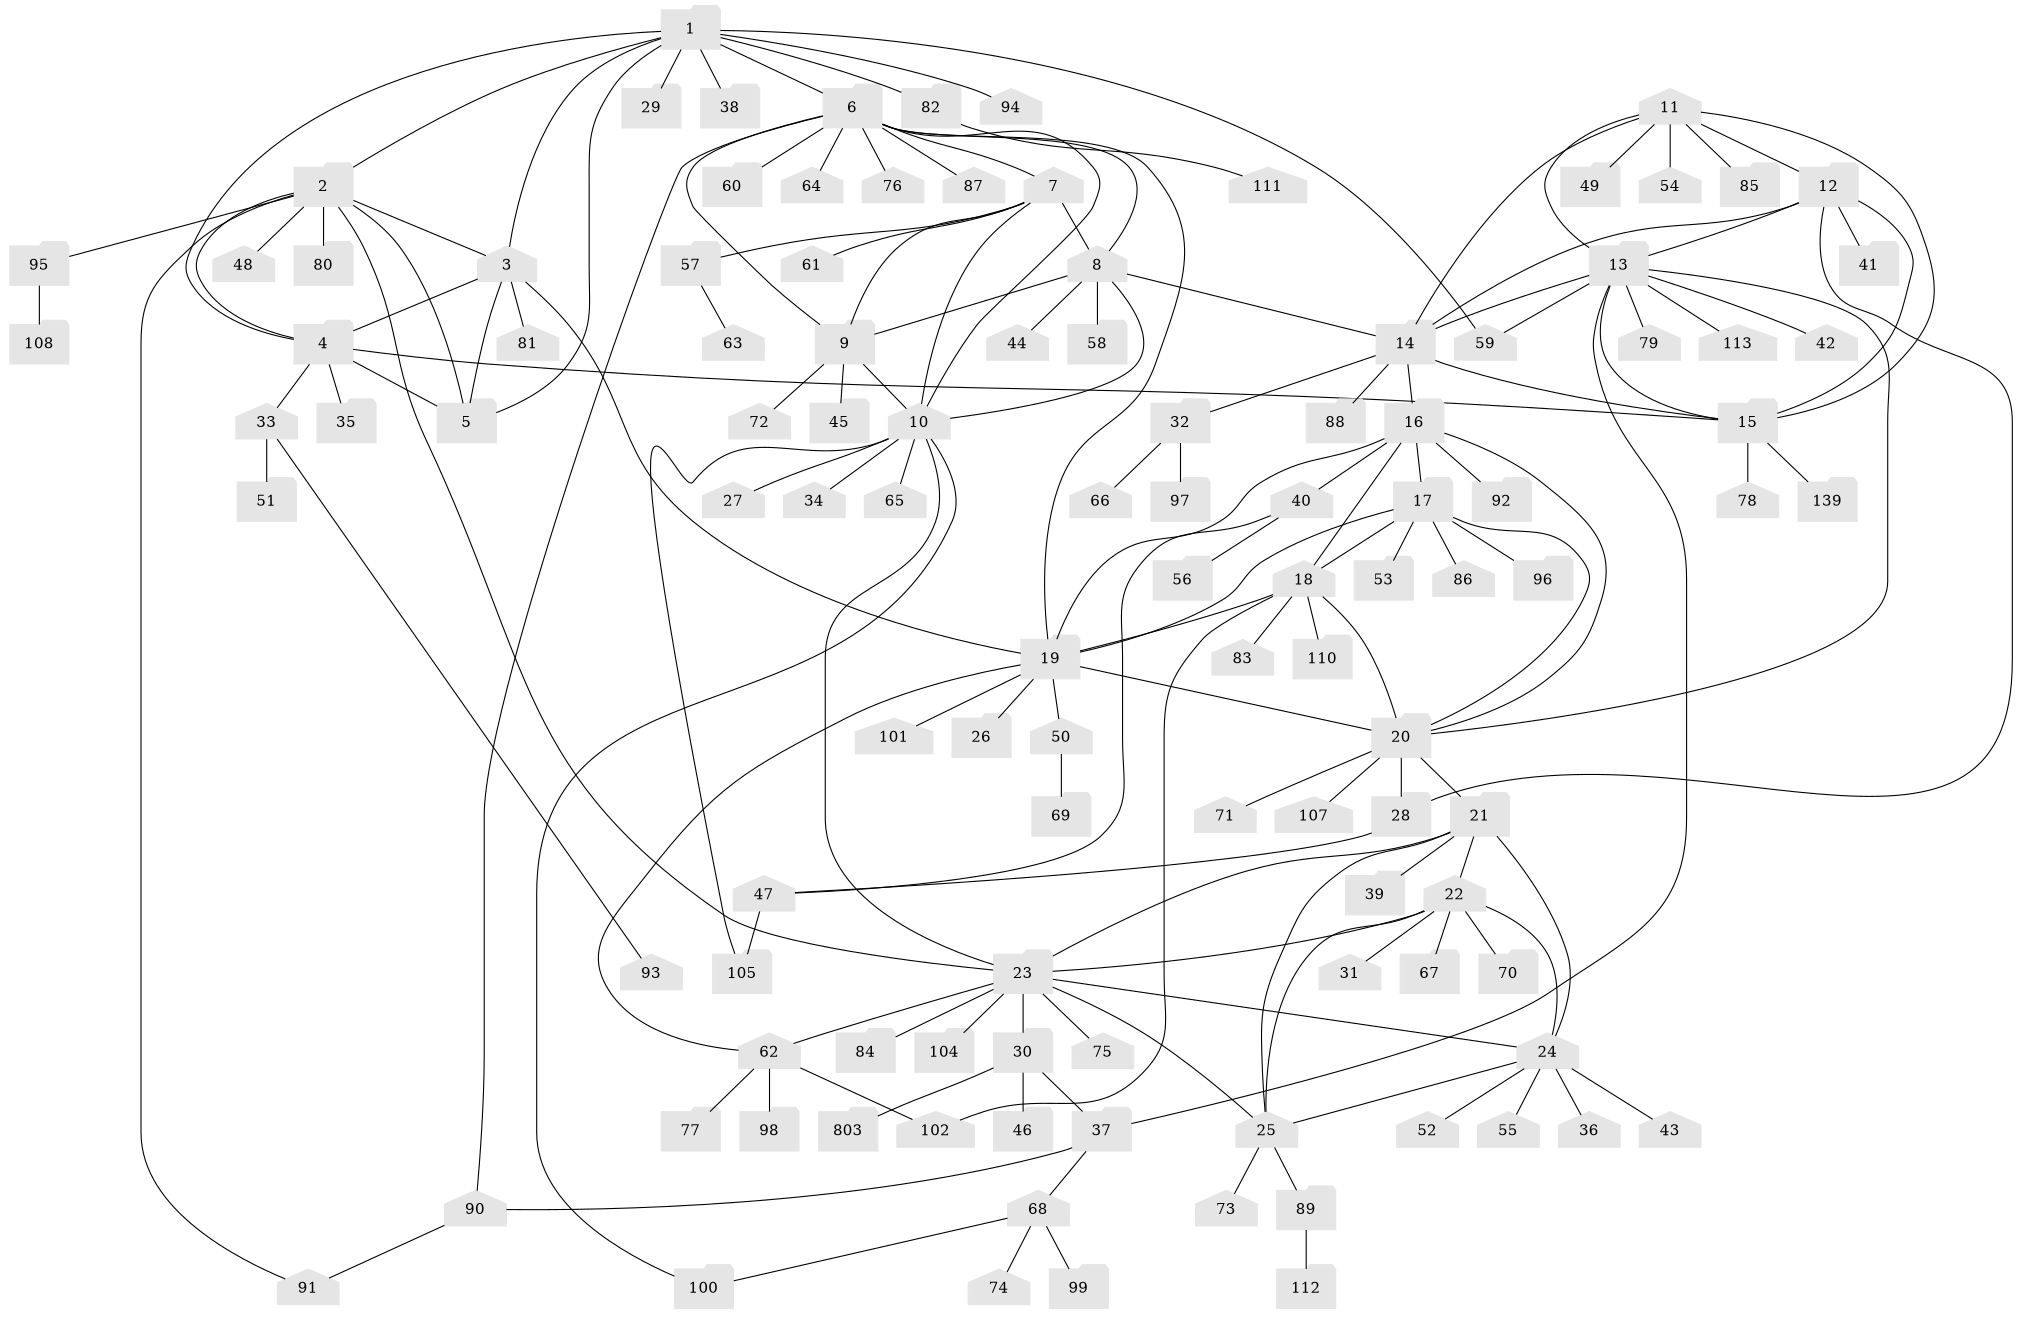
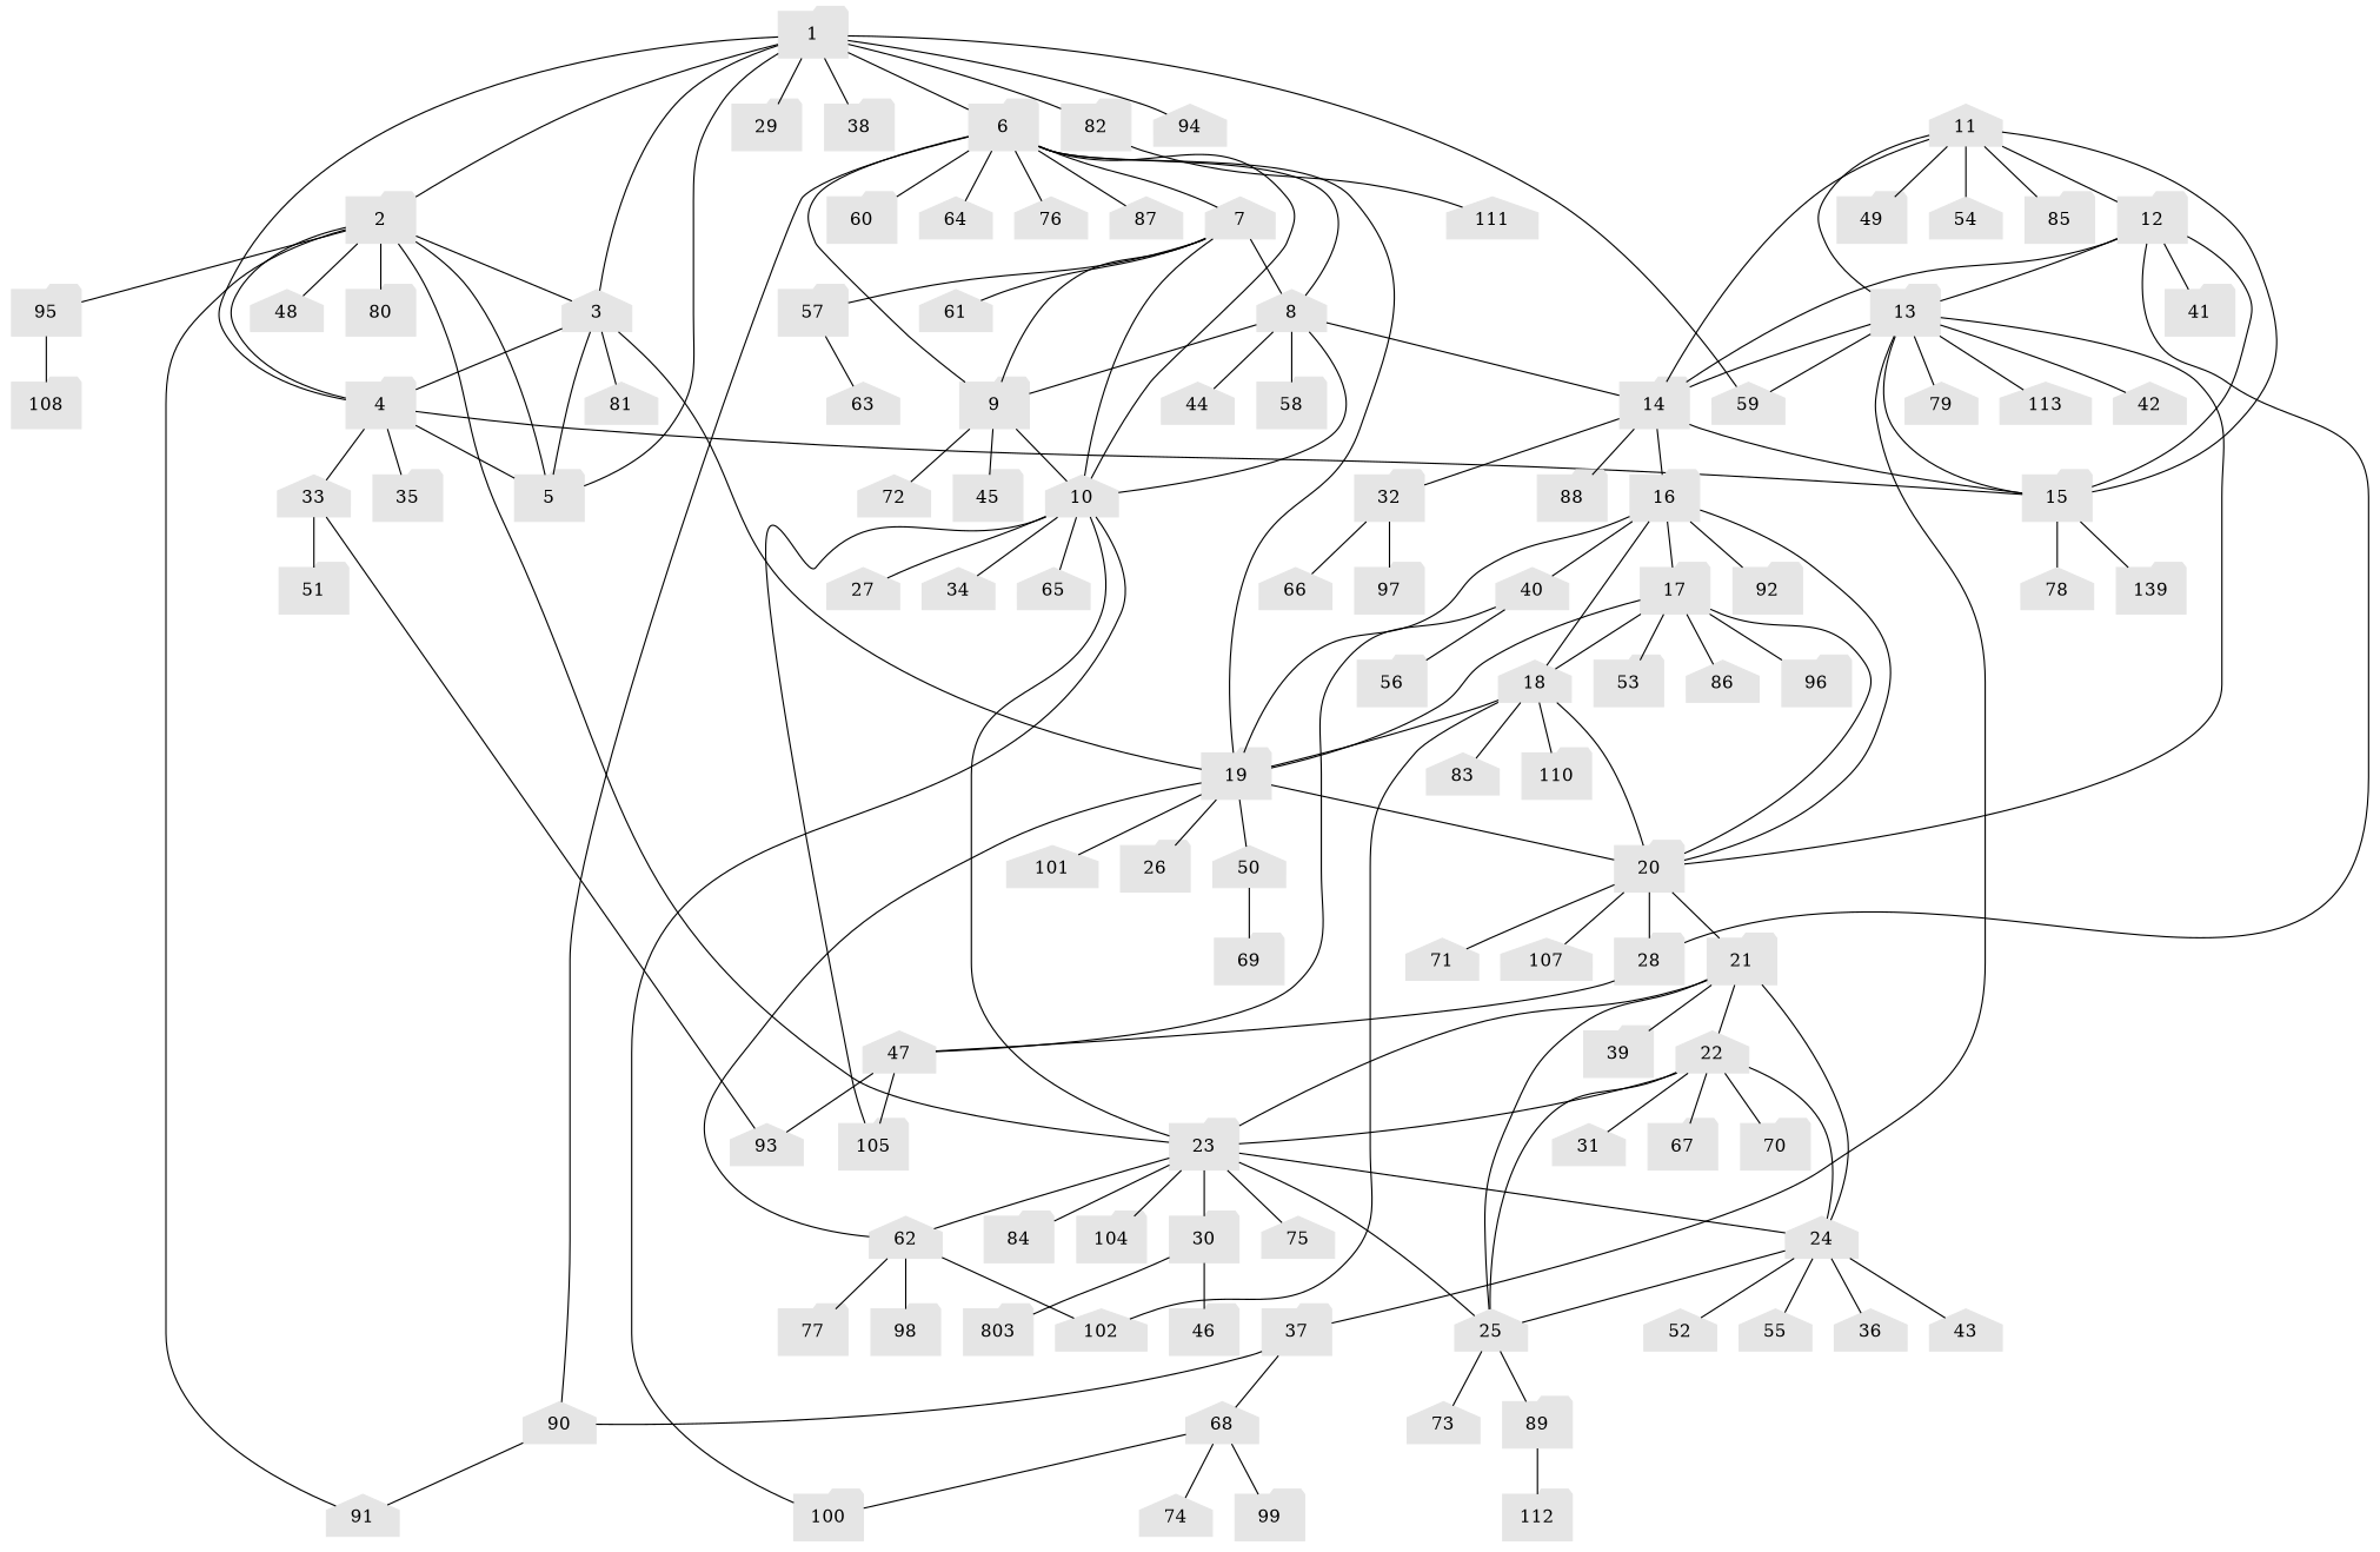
  graph {
    node [color=gray90 shape=folder style=filled]
    1
    2
    3 [shape=house]
    4
    5
    6
    29
    38
    59 [shape=house]
    82
    94 [shape=house]
    23
    48 [shape=house]
    80
    91 [shape=house]
    95
    19
    81 [shape=house]
    15
    33 [shape=house]
    35
    7 [shape=house]
    8 [shape=house]
    9
    10 [shape=house]
    60
    64 [shape=house]
    76 [shape=house]
    87 [shape=house]
    90 [shape=house]
    111 [shape=house]
    62 [shape=house]
    24 [shape=house]
    25 [shape=house]
    30
    75 [shape=house]
    84
    104
    108
    20
    26
    50 [shape=house]
    101 [shape=house]
    78 [shape=house]
    n45 [label=139]
    51
    93 [shape=house]
    57
    61 [shape=house]
    14
    44 [shape=house]
    58
    45
    72 [shape=house]
    27 [shape=house]
    34 [shape=house]
    65 [shape=house]
    100
    105
    63 [shape=house]
    16
    32
    88
    11 [shape=house]
    12
    13
    49
    54 [shape=house]
    85
    28
    41
    37
    42 [shape=house]
    79 [shape=house]
    113 [shape=house]
    47 [shape=house]
    21
    22 [shape=house]
    39
    68 [shape=house]
    17
    18 [shape=house]
    40 [shape=house]
    92
    66 [shape=house]
    97
    53
    86 [shape=house]
    96
    83 [shape=house]
    102 [shape=house]
    110
    71 [shape=house]
    107 [shape=house]
    56
    69
    77
    98
    31 [shape=house]
    67
    70
    36 [shape=house]
    43 [shape=house]
    52 [shape=house]
    55 [shape=house]
    73 [shape=house]
    89
    46
    n109 [label=803]
    112
    74 [shape=house]
    99
    1 -- 2
    1 -- 3
    1 -- 4
    1 -- 5
    1 -- 6
    1 -- 29
    1 -- 38
    1 -- 59
    1 -- 82
    1 -- 94
    2 -- 3
    2 -- 4
    2 -- 5
    2 -- 23
    2 -- 48
    2 -- 80
    2 -- 91
    2 -- 95
    3 -- 4
    3 -- 5
    3 -- 19
    3 -- 81
    4 -- 5
    4 -- 15
    4 -- 33
    4 -- 35
    6 -- 19
    6 -- 7
    6 -- 8
    6 -- 9
    6 -- 10
    6 -- 60
    6 -- 64
    6 -- 76
    6 -- 87
    6 -- 90
    82 -- 111
    23 -- 62
    23 -- 24
    23 -- 25
    23 -- 30
    23 -- 75
    23 -- 84
    23 -- 104
    95 -- 108
    19 -- 62
    19 -- 20
    19 -- 26
    19 -- 50
    19 -- 101
    15 -- 78
    15 -- n45
    33 -- 51
    33 -- 93
    7 -- 8
    7 -- 9
    7 -- 10
    7 -- 57
    7 -- 61
    8 -- 9
    8 -- 10
    8 -- 14
    8 -- 44
    8 -- 58
    9 -- 10
    9 -- 45
    9 -- 72
    10 -- 23
    10 -- 27
    10 -- 34
    10 -- 65
    10 -- 100
    10 -- 105
    90 -- 91
    62 -- 102
    62 -- 77
    62 -- 98
    24 -- 25
    24 -- 36
    24 -- 43
    24 -- 52
    24 -- 55
    25 -- 73
    25 -- 89
-   30 -- 37
    30 -- 46
    30 -- n109
    20 -- 28
    20 -- 21
    20 -- 71
    20 -- 107
    50 -- 69
    57 -- 63
    14 -- 15
    14 -- 16
    14 -- 32
    14 -- 88
    16 -- 19
    16 -- 20
    16 -- 17
    16 -- 18
    16 -- 40
    16 -- 92
    32 -- 66
    32 -- 97
    11 -- 15
    11 -- 14
    11 -- 12
    11 -- 13
    11 -- 49
    11 -- 54
    11 -- 85
    12 -- 15
    12 -- 14
    12 -- 13
    12 -- 28
    12 -- 41
    13 -- 59
    13 -- 15
    13 -- 20
    13 -- 14
    13 -- 37
    13 -- 42
    13 -- 79
    13 -- 113
    28 -- 47
    37 -- 90
    37 -- 68
+   47 -- 93
    47 -- 105
    21 -- 23
    21 -- 24
    21 -- 25
    21 -- 22
    21 -- 39
    22 -- 23
    22 -- 24
    22 -- 25
    22 -- 31
    22 -- 67
    22 -- 70
    68 -- 100
    68 -- 74
    68 -- 99
    17 -- 19
    17 -- 20
    17 -- 18
    17 -- 53
    17 -- 86
    17 -- 96
    18 -- 19
    18 -- 20
    18 -- 83
    18 -- 102
    18 -- 110
    40 -- 47
    40 -- 56
    89 -- 112
  }
